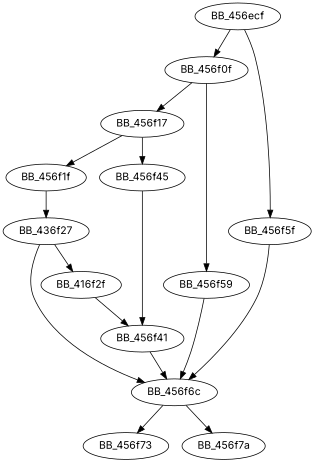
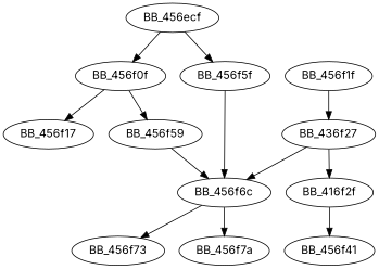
  digraph {
    fontname=Inter
    node [fontname=Inter]
    edge [fontname=Inter]
    BB_456ecf
    BB_456f0f
    BB_456f5f
    BB_456f17
    BB_456f59
    BB_456f6c
    BB_456f1f
-   BB_456f45
    BB_456f73
    BB_456f7a
    n11 [label=BB_436f27]
    BB_456f41
    n13 [label=BB_416f2f]
    BB_456ecf -> BB_456f0f
    BB_456ecf -> BB_456f5f
    BB_456f0f -> BB_456f17
    BB_456f0f -> BB_456f59
    BB_456f5f -> BB_456f6c
-   BB_456f17 -> BB_456f1f
-   BB_456f17 -> BB_456f45
    BB_456f59 -> BB_456f6c
    BB_456f6c -> BB_456f73
    BB_456f6c -> BB_456f7a
    BB_456f1f -> n11
-   BB_456f45 -> BB_456f41
    n11 -> BB_456f6c
    n11 -> n13
-   BB_456f41 -> BB_456f6c
    n13 -> BB_456f41
  }
